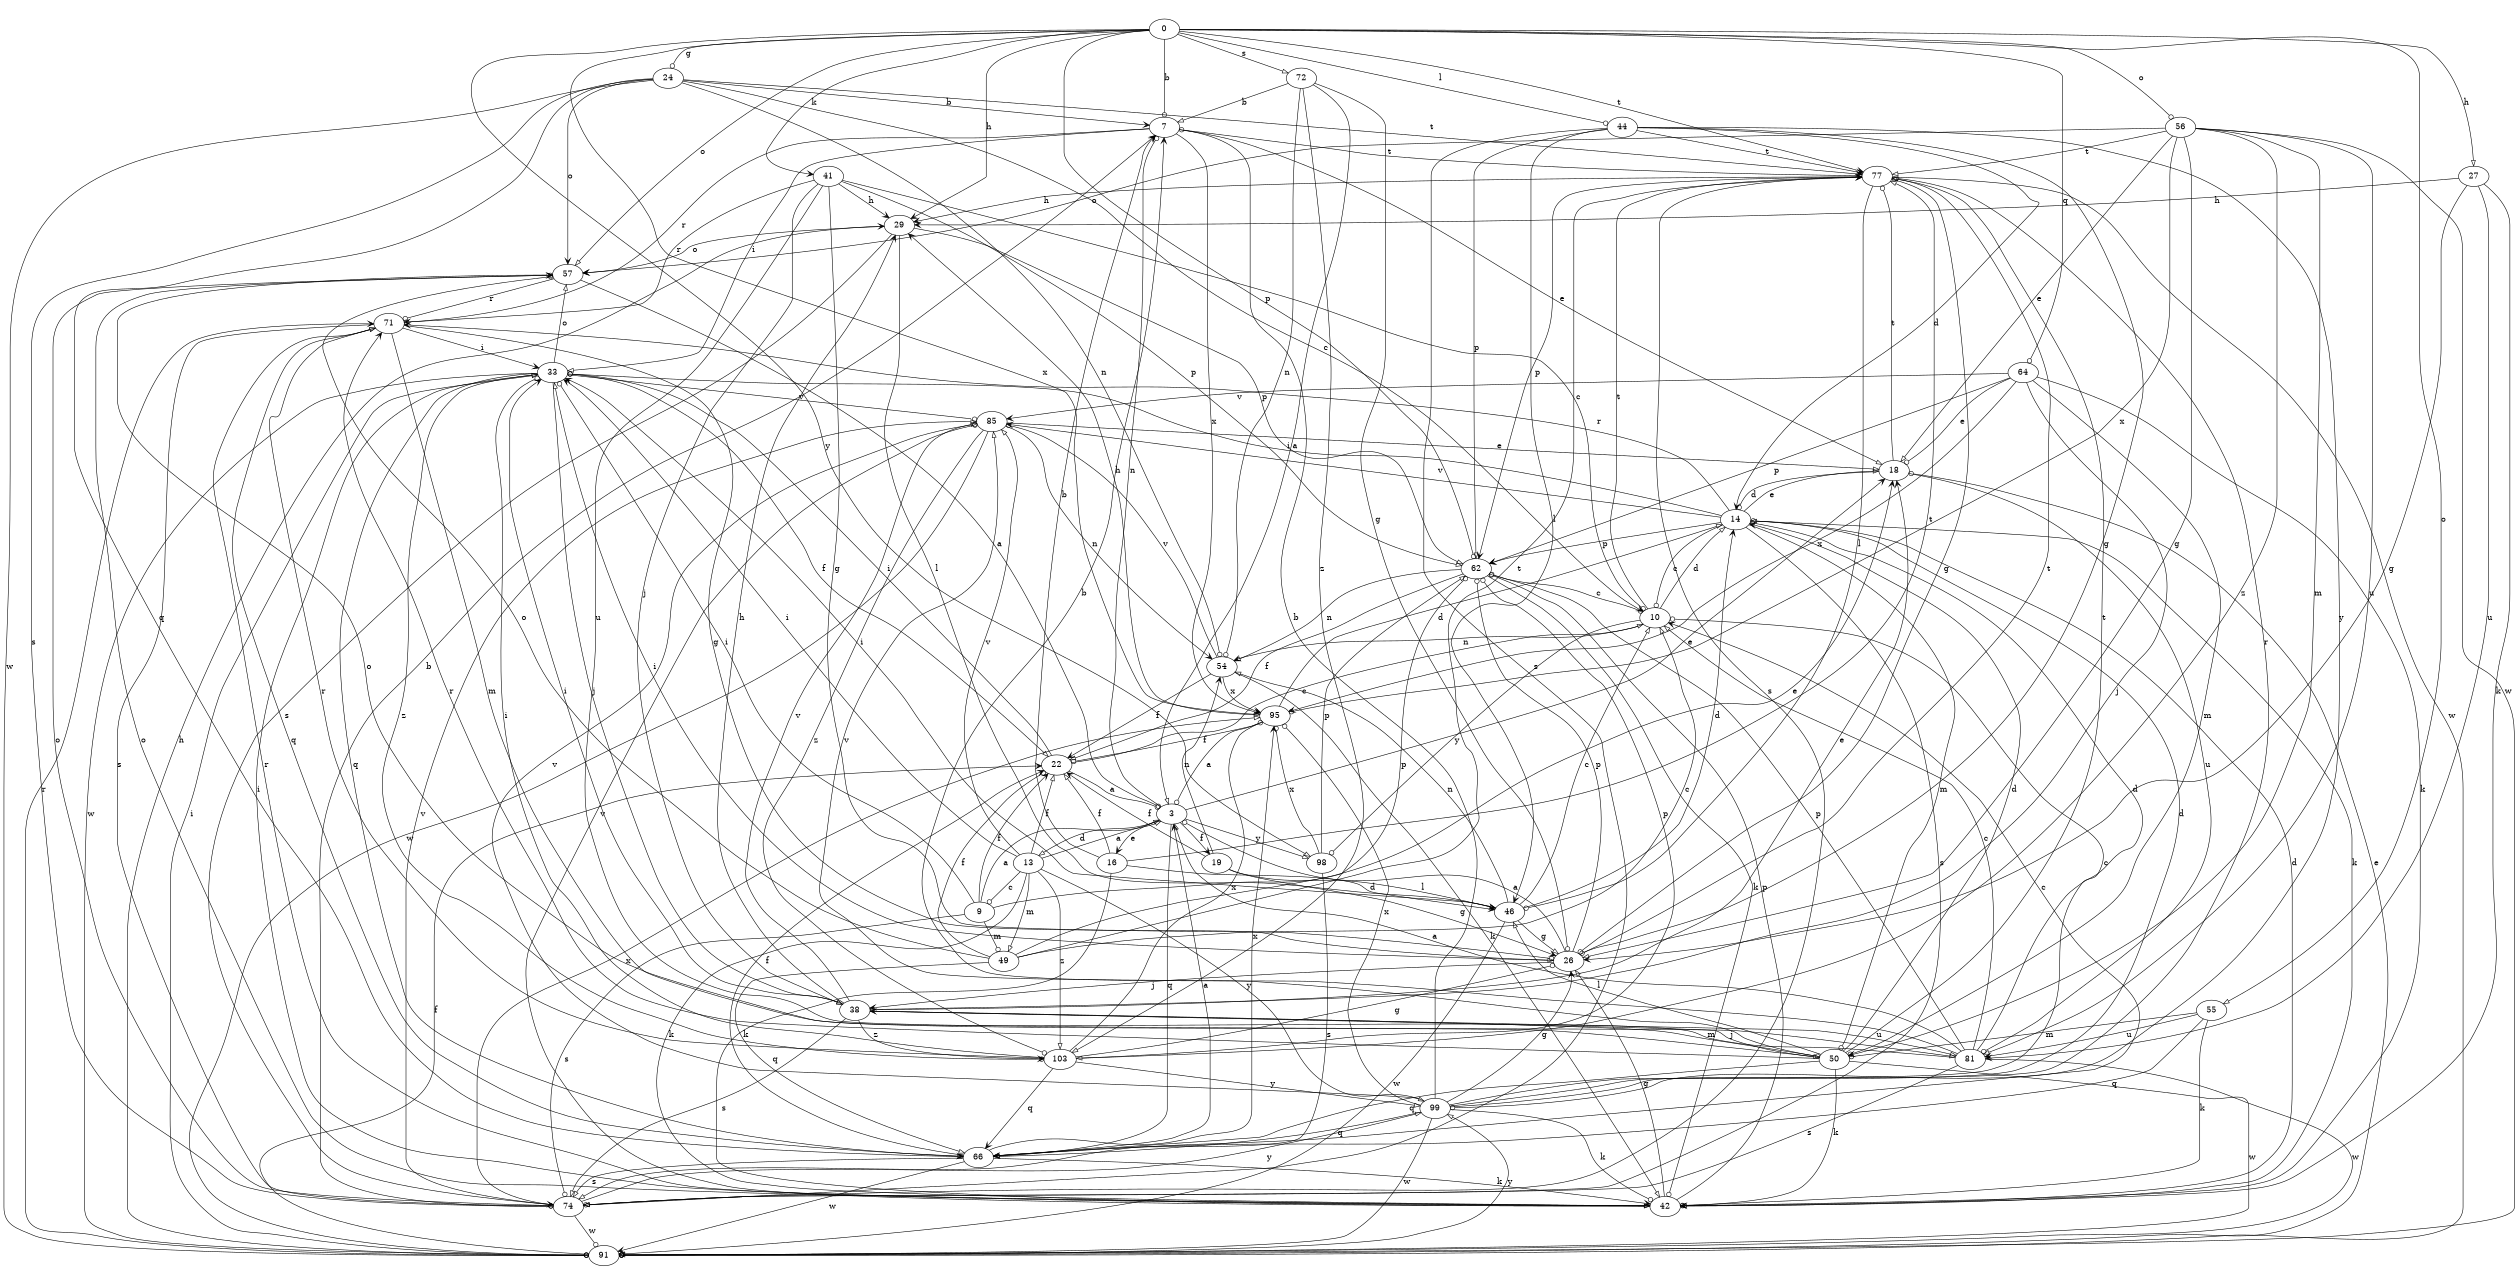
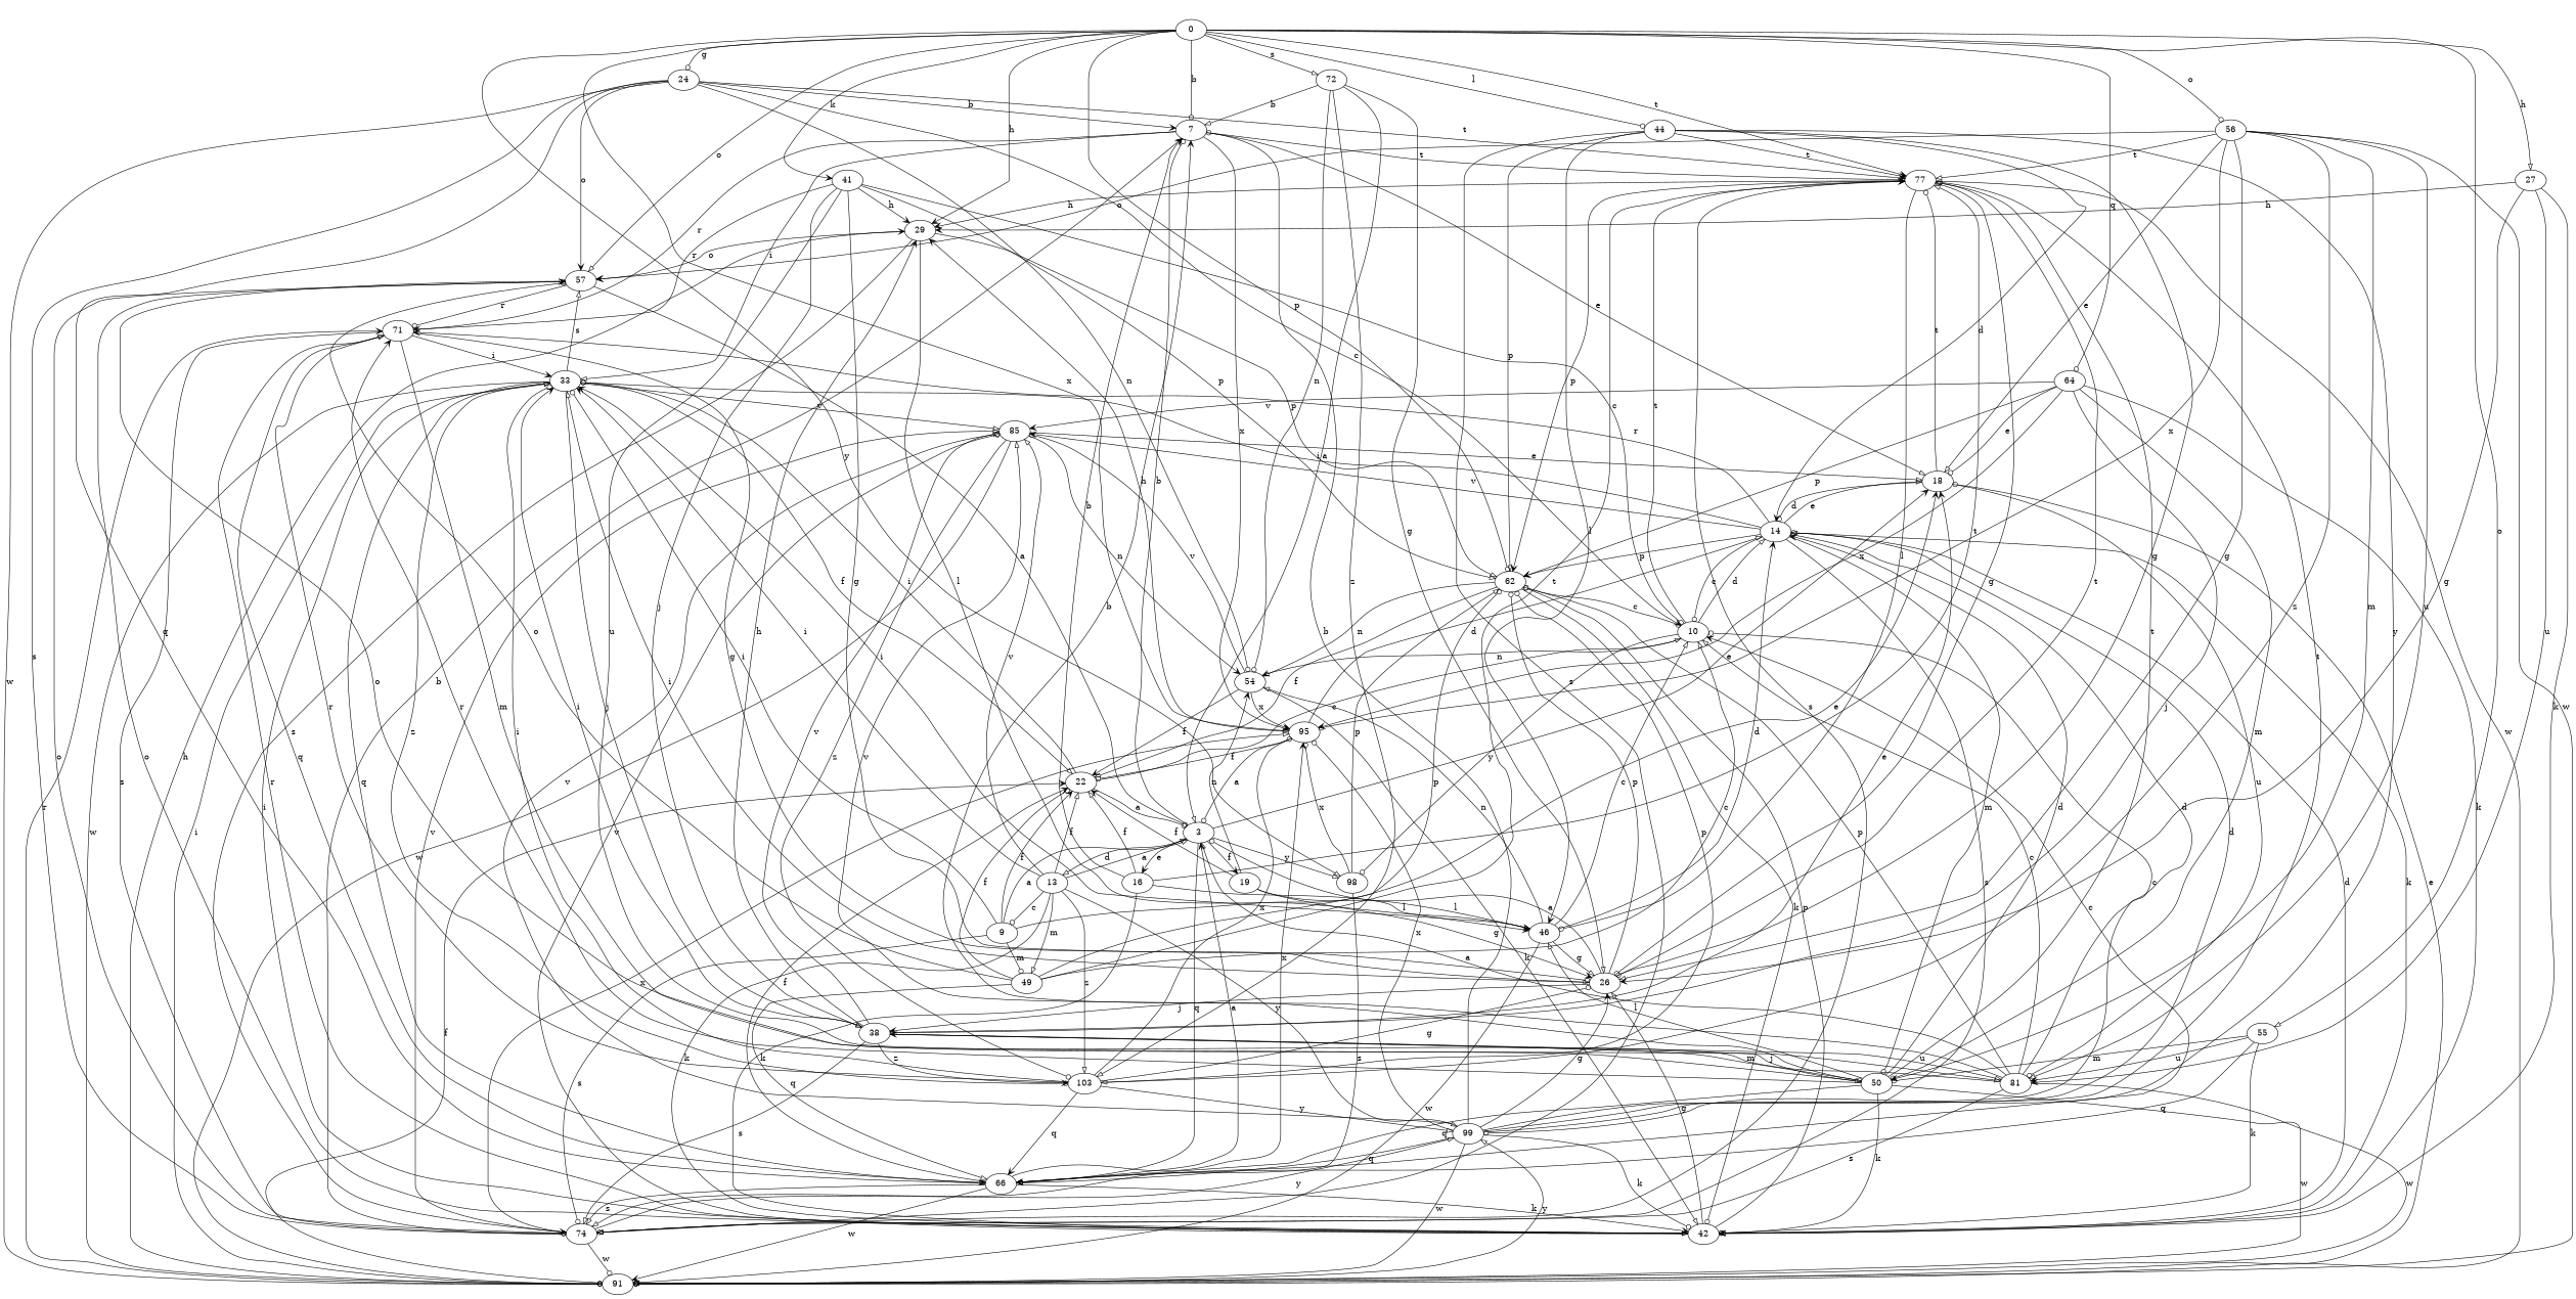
  strict digraph {
    edge [arrowhead=onormal]
    0
    7
    24
    27
    29
    41
    44
    55
    56
    57
    62
    64
    72
    77
    95
    98
    18
    33
    71
    66
    74
    10
    54
    91
    42
    81
    26
    46
    38
    14
    99
    50
    103
    3
    22
    85
    13
    16
    19
    9
    49
    0 -> 7 [arrowhead=odot label=b]
    0 -> 24 [arrowhead=odot label=g]
    0 -> 27 [label=h]
    0 -> 29 [arrowhead=vee label=h]
    0 -> 41 [arrowhead=vee label=k]
    0 -> 44 [arrowhead=odot label=l]
    0 -> 55 [label=o]
    0 -> 56 [arrowhead=odot label=o]
    0 -> 57 [label=o]
    0 -> 62 [arrowhead=odot label=p]
    0 -> 64 [arrowhead=odot label=q]
    0 -> 72 [label=s]
    0 -> 77 [arrowhead=vee label=t]
    0 -> 95 [label=x]
    0 -> 98 [label=y]
    7 -> 77 [arrowhead=odot label=t]
    7 -> 95 [arrowhead=vee label=x]
    7 -> 18 [label=e]
    7 -> 33 [label=i]
    7 -> 71 [arrowhead=odot label=r]
    24 -> 7 [arrowhead=vee label=b]
    24 -> 57 [arrowhead=vee label=o]
    24 -> 77 [arrowhead=vee label=t]
    24 -> 66 [label=q]
    24 -> 74 [arrowhead=odot label=s]
    24 -> 10 [arrowhead=vee label=c]
    24 -> 54 [arrowhead=odot label=n]
    24 -> 91 [arrowhead=odot label=w]
    27 -> 29 [arrowhead=vee label=h]
    27 -> 42 [arrowhead=vee label=k]
    27 -> 81 [arrowhead=vee label=u]
    27 -> 26 [arrowhead=vee label=g]
    29 -> 57 [arrowhead=vee label=o]
    29 -> 62 [label=p]
    29 -> 74 [arrowhead=vee label=s]
    29 -> 46 [label=l]
    41 -> 29 [arrowhead=vee label=h]
    41 -> 62 [label=p]
    41 -> 71 [arrowhead=vee label=r]
    41 -> 10 [arrowhead=odot label=c]
    41 -> 81 [label=u]
    41 -> 26 [arrowhead=odot label=g]
    41 -> 38 [label=j]
    44 -> 62 [label=p]
    44 -> 77 [arrowhead=vee label=t]
    44 -> 74 [label=s]
    44 -> 26 [arrowhead=odot label=g]
    44 -> 46 [arrowhead=vee label=l]
    44 -> 14 [arrowhead=vee label=d]
    44 -> 99 [arrowhead=odot label=y]
    55 -> 66 [label=q]
    55 -> 42 [arrowhead=odot label=k]
    55 -> 81 [arrowhead=vee label=u]
    55 -> 50 [arrowhead=odot label=m]
    56 -> 57 [arrowhead=vee label=o]
    56 -> 77 [label=t]
    56 -> 95 [arrowhead=odot label=x]
    56 -> 18 [label=e]
    56 -> 91 [arrowhead=odot label=w]
    56 -> 81 [label=u]
    56 -> 26 [label=g]
    56 -> 50 [arrowhead=vee label=m]
    56 -> 103 [label=z]
    57 -> 71 [arrowhead=odot label=r]
    57 -> 3 [arrowhead=odot label=a]
    62 -> 10 [arrowhead=odot label=c]
    62 -> 54 [label=n]
    62 -> 42 [arrowhead=odot label=k]
    62 -> 22 [label=f]
    64 -> 62 [arrowhead=vee label=p]
    64 -> 95 [arrowhead=vee label=x]
    64 -> 18 [arrowhead=odot label=e]
    64 -> 42 [arrowhead=odot label=k]
    64 -> 38 [arrowhead=odot label=j]
    64 -> 50 [arrowhead=odot label=m]
    64 -> 85 [arrowhead=vee label=v]
    72 -> 7 [label=b]
    72 -> 54 [arrowhead=odot label=n]
-   72 -> 26 [arrowhead=odot label=g]
+   72 -> 26 [label=g]
    72 -> 103 [label=z]
    72 -> 3 [label=a]
    77 -> 29 [arrowhead=vee label=h]
    77 -> 62 [arrowhead=vee label=p]
    77 -> 74 [label=s]
    77 -> 91 [arrowhead=odot label=w]
    77 -> 26 [arrowhead=odot label=g]
    77 -> 46 [arrowhead=odot label=l]
    95 -> 29 [arrowhead=vee label=h]
    95 -> 14 [label=d]
    95 -> 3 [arrowhead=odot label=a]
    95 -> 22 [arrowhead=odot label=f]
    98 -> 62 [label=p]
    98 -> 95 [arrowhead=odot label=x]
    98 -> 74 [label=s]
    18 -> 77 [arrowhead=odot label=t]
    18 -> 81 [arrowhead=odot label=u]
    18 -> 14 [arrowhead=odot label=d]
-   33 -> 57 [label=o]
+   33 -> 57 [label=s]
    33 -> 66 [arrowhead=odot label=q]
    33 -> 91 [arrowhead=odot label=w]
    33 -> 38 [label=j]
    33 -> 103 [arrowhead=odot label=z]
    33 -> 22 [label=f]
-   33 -> 85 [arrowhead=odot label=v]
+   33 -> 85 [label=v]
    71 -> 33 [arrowhead=vee label=i]
    71 -> 66 [arrowhead=vee label=q]
    71 -> 74 [arrowhead=odot label=s]
    71 -> 26 [label=g]
    71 -> 50 [label=m]
    66 -> 95 [arrowhead=vee label=x]
    66 -> 74 [label=s]
    66 -> 10 [arrowhead=vee label=c]
    66 -> 91 [arrowhead=vee label=w]
    66 -> 42 [arrowhead=vee label=k]
    66 -> 3 [arrowhead=vee label=a]
    66 -> 22 [arrowhead=vee label=f]
    74 -> 7 [arrowhead=vee label=b]
    74 -> 57 [arrowhead=odot label=o]
    74 -> 95 [label=x]
    74 -> 91 [arrowhead=odot label=w]
    74 -> 99 [label=y]
    74 -> 85 [label=v]
    10 -> 77 [arrowhead=vee label=t]
    10 -> 98 [arrowhead=odot label=y]
    10 -> 54 [arrowhead=vee label=n]
    10 -> 14 [label=d]
    54 -> 95 [arrowhead=vee label=x]
    54 -> 42 [label=k]
    54 -> 22 [arrowhead=vee label=f]
    54 -> 85 [arrowhead=odot label=v]
    91 -> 29 [arrowhead=vee label=h]
    91 -> 18 [arrowhead=odot label=e]
    91 -> 33 [label=i]
    91 -> 71 [arrowhead=vee label=r]
    91 -> 99 [label=y]
    91 -> 22 [arrowhead=vee label=f]
    42 -> 57 [arrowhead=vee label=o]
    42 -> 62 [arrowhead=odot label=p]
    42 -> 33 [label=i]
    42 -> 71 [label=r]
    42 -> 26 [label=g]
    42 -> 14 [label=d]
    42 -> 85 [arrowhead=odot label=v]
    81 -> 7 [arrowhead=vee label=b]
    81 -> 57 [label=o]
    81 -> 62 [arrowhead=odot label=p]
    81 -> 74 [label=s]
    81 -> 10 [label=c]
    81 -> 91 [arrowhead=odot label=w]
    81 -> 14 [arrowhead=odot label=d]
    81 -> 3 [label=a]
    26 -> 62 [arrowhead=odot label=p]
    26 -> 77 [label=t]
    26 -> 33 [label=i]
    26 -> 38 [arrowhead=vee label=j]
    26 -> 3 [arrowhead=odot label=a]
    46 -> 33 [arrowhead=vee label=i]
    46 -> 10 [label=c]
    46 -> 54 [label=n]
    46 -> 91 [label=w]
    46 -> 26 [label=g]
    46 -> 14 [arrowhead=vee label=d]
    38 -> 29 [arrowhead=vee label=h]
    38 -> 18 [arrowhead=vee label=e]
    38 -> 33 [arrowhead=vee label=i]
    38 -> 74 [label=s]
    38 -> 81 [label=u]
    38 -> 50 [arrowhead=odot label=m]
    38 -> 103 [arrowhead=vee label=z]
    38 -> 85 [label=v]
    14 -> 62 [arrowhead=vee label=p]
    14 -> 18 [label=e]
    14 -> 33 [arrowhead=odot label=i]
    14 -> 71 [arrowhead=vee label=r]
    14 -> 74 [arrowhead=odot label=s]
    14 -> 10 [arrowhead=odot label=c]
    14 -> 42 [label=k]
    14 -> 50 [arrowhead=odot label=m]
    14 -> 85 [arrowhead=vee label=v]
    99 -> 7 [arrowhead=odot label=b]
-   99 -> 77 [label=r]
+   99 -> 77 [label=t]
    99 -> 95 [arrowhead=odot label=x]
    99 -> 66 [label=q]
    99 -> 10 [arrowhead=odot label=c]
    99 -> 91 [label=w]
    99 -> 42 [arrowhead=odot label=k]
    99 -> 26 [arrowhead=vee label=g]
    99 -> 14 [arrowhead=odot label=d]
    99 -> 85 [arrowhead=odot label=v]
    50 -> 77 [arrowhead=odot label=t]
    50 -> 71 [arrowhead=vee label=r]
    50 -> 66 [arrowhead=vee label=q]
    50 -> 91 [arrowhead=odot label=w]
    50 -> 42 [label=k]
    50 -> 46 [label=l]
    50 -> 38 [arrowhead=vee label=j]
    50 -> 14 [arrowhead=vee label=d]
    50 -> 85 [label=v]
    103 -> 62 [arrowhead=odot label=p]
    103 -> 95 [arrowhead=odot label=x]
    103 -> 33 [arrowhead=odot label=i]
    103 -> 71 [label=r]
    103 -> 66 [arrowhead=vee label=q]
    103 -> 26 [arrowhead=odot label=g]
    103 -> 99 [label=y]
-   3 -> 7 [arrowhead=odot label=n]
+   3 -> 7 [arrowhead=odot label=b]
    3 -> 98 [label=y]
    3 -> 18 [arrowhead=vee label=e]
    3 -> 66 [label=q]
    3 -> 13 [label=d]
    3 -> 16 [arrowhead=vee label=e]
    3 -> 19 [arrowhead=vee label=f]
    22 -> 33 [arrowhead=odot label=i]
    22 -> 10 [label=c]
    22 -> 3 [arrowhead=odot label=a]
    85 -> 18 [label=e]
    85 -> 54 [arrowhead=vee label=n]
    85 -> 91 [arrowhead=odot label=w]
    85 -> 103 [arrowhead=odot label=z]
    13 -> 33 [arrowhead=vee label=i]
    13 -> 42 [label=k]
    13 -> 99 [label=y]
    13 -> 103 [label=z]
    13 -> 3 [label=a]
    13 -> 22 [label=f]
    13 -> 85 [label=v]
    13 -> 9 [arrowhead=odot label=c]
    13 -> 49 [label=m]
    16 -> 7 [arrowhead=vee label=b]
    16 -> 77 [label=t]
    16 -> 42 [label=k]
-   16 -> 46 [arrowhead=vee label=d]
+   16 -> 46 [arrowhead=vee label=l]
    16 -> 22 [label=f]
    19 -> 54 [arrowhead=vee label=n]
    19 -> 26 [arrowhead=vee label=g]
    19 -> 46 [arrowhead=vee label=l]
    19 -> 22 [arrowhead=vee label=f]
    9 -> 18 [arrowhead=vee label=e]
    9 -> 33 [arrowhead=odot label=i]
    9 -> 74 [arrowhead=odot label=s]
    9 -> 3 [label=a]
    9 -> 22 [arrowhead=vee label=f]
    9 -> 49 [arrowhead=odot label=m]
    49 -> 57 [arrowhead=odot label=o]
    49 -> 62 [arrowhead=odot label=p]
    49 -> 77 [arrowhead=vee label=t]
    49 -> 66 [label=q]
    49 -> 10 [label=c]
    49 -> 22 [arrowhead=odot label=f]
  }
